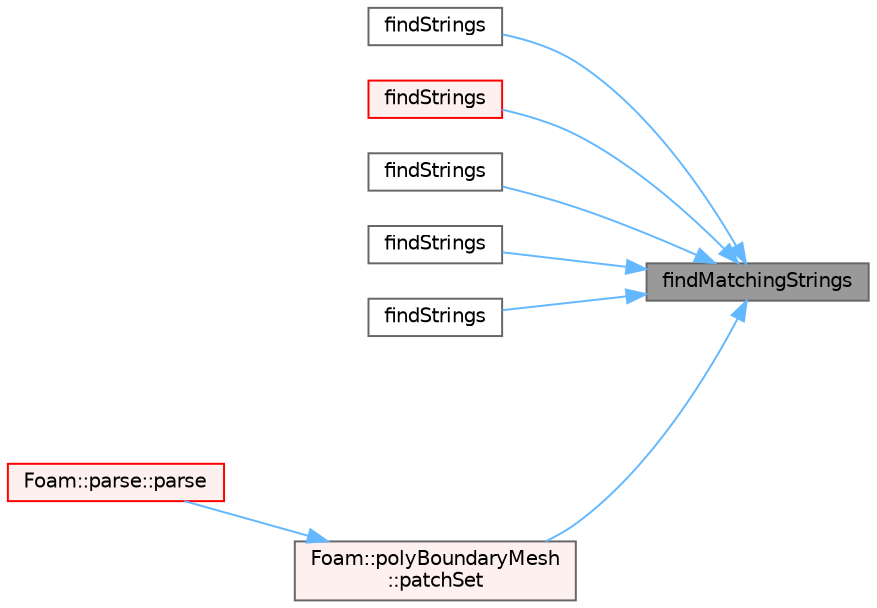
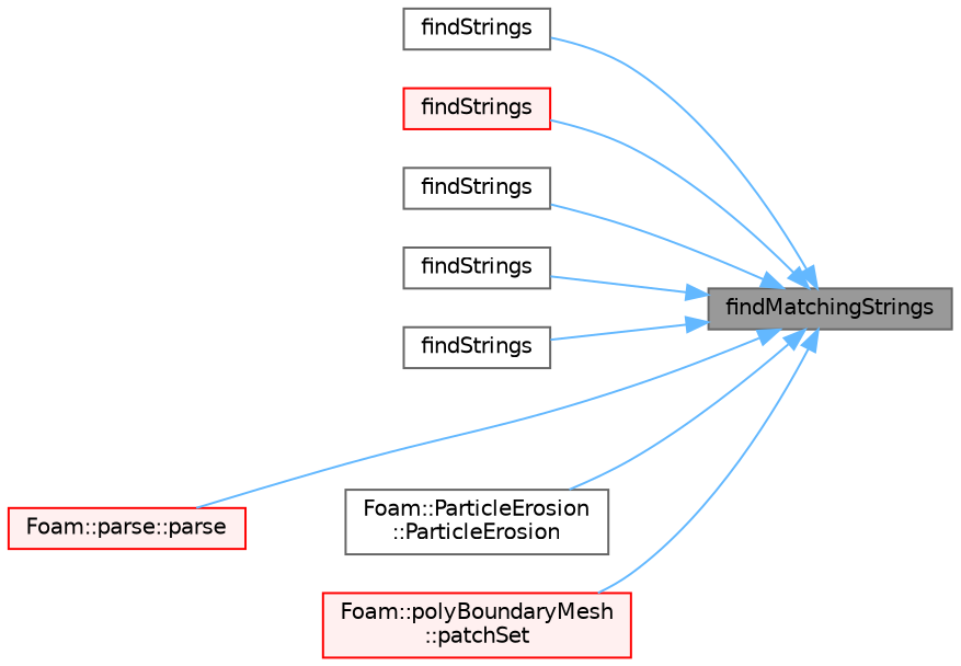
  digraph {
    rankdir=RL
    node [color=grey40 fillcolor=white fontname=Helvetica fontsize=10 shape=box style=filled]
    edge [color=steelblue1 dir=back fontname=Helvetica fontsize=10 labelfontname=Helvetica labelfontsize=10 style=solid]
    n1 [color=gray40 fillcolor=grey60 fontcolor=black height=0.2 label=findMatchingStrings width=0.4]
    n2 [height=0.2 label=findStrings width=0.4]
    n3 [color=red fillcolor="#FFF0F0" height=0.2 label=findStrings width=0.4]
    n4 [height=0.2 label=findStrings width=0.4]
    n5 [height=0.2 label=findStrings width=0.4]
    n6 [height=0.2 label=findStrings width=0.4]
    n7 [color=red fillcolor="#FFF0F0" height=0.2 label="Foam::parse::parse" width=0.4]
-   n9 [fillcolor="#FFF0F0" height=0.2 label="Foam::polyBoundaryMesh\l::patchSet" width=0.4]
+   n8 [height=0.2 label="Foam::ParticleErosion\l::ParticleErosion" width=0.4]
+   n9 [color=red fillcolor="#FFF0F0" height=0.2 label="Foam::polyBoundaryMesh\l::patchSet" width=0.4]
    n1 -> n2
    n1 -> n3
    n1 -> n4
    n1 -> n5
    n1 -> n6
-   n9 -> n7
+   n1 -> n7
+   n1 -> n8
    n1 -> n9
  }
